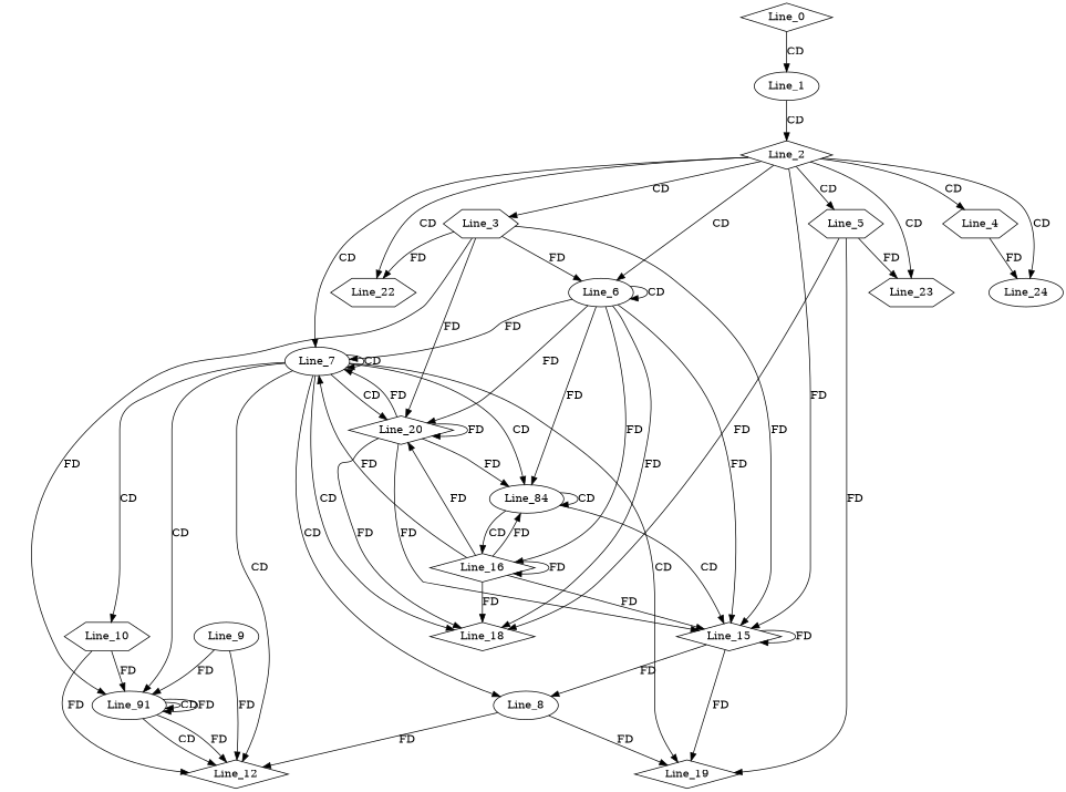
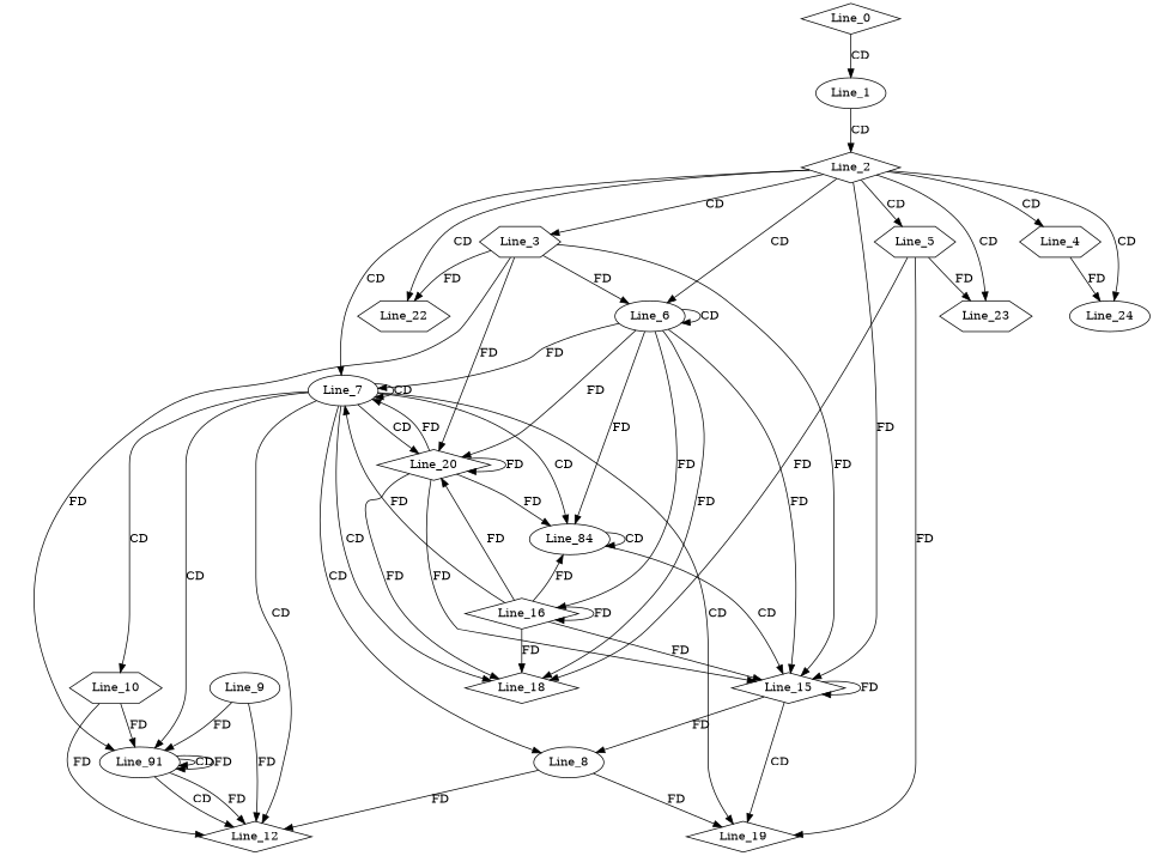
  digraph {
    node [shape=ellipse]
    Line_1
    Line_0 [shape=diamond]
    Line_2 [shape=diamond]
    Line_3 [shape=hexagon]
    Line_4 [shape=hexagon]
    Line_5 [shape=hexagon]
    Line_6
    Line_7
    Line_15 [shape=diamond]
    Line_22 [shape=hexagon]
    Line_23 [shape=hexagon]
    Line_24
    n13 [label=Line_91]
    Line_20 [shape=diamond]
    Line_18 [shape=diamond]
    Line_19 [shape=diamond]
    n17 [label=Line_84]
    Line_16 [shape=diamond]
    Line_8
    Line_10 [shape=hexagon]
    Line_12 [shape=diamond]
    Line_9
    Line_1 -> Line_2 [label=CD]
    Line_0 -> Line_1 [label=CD]
    Line_2 -> Line_3 [label=CD]
    Line_2 -> Line_4 [label=CD]
    Line_2 -> Line_5 [label=CD]
    Line_2 -> Line_6 [label=CD]
    Line_2 -> Line_7 [label=CD]
    Line_2 -> Line_15 [label=FD]
    Line_2 -> Line_22 [label=CD]
    Line_2 -> Line_23 [label=CD]
    Line_2 -> Line_24 [label=CD]
    Line_3 -> Line_6 [label=FD]
    Line_3 -> Line_15 [label=FD]
    Line_3 -> Line_22 [label=FD]
    Line_3 -> n13 [label=FD]
    Line_3 -> Line_20 [label=FD]
    Line_4 -> Line_24 [label=FD]
    Line_5 -> Line_23 [label=FD]
    Line_5 -> Line_18 [label=FD]
    Line_5 -> Line_19 [label=FD]
    Line_6 -> Line_6 [label=CD]
    Line_6 -> Line_7 [label=FD]
    Line_6 -> Line_15 [label=FD]
    Line_6 -> Line_20 [label=FD]
    Line_6 -> Line_18 [label=FD]
    Line_6 -> n17 [label=FD]
    Line_6 -> Line_16 [label=FD]
    Line_7 -> Line_7 [label=CD]
    Line_7 -> n13 [label=CD]
    Line_7 -> Line_20 [label=CD]
    Line_7 -> Line_18 [label=CD]
    Line_7 -> Line_19 [label=CD]
    Line_7 -> n17 [label=CD]
    Line_7 -> Line_8 [label=CD]
    Line_7 -> Line_10 [label=CD]
    Line_7 -> Line_12 [label=CD]
    Line_15 -> Line_15 [label=FD]
-   Line_15 -> Line_19 [label=FD]
+   Line_15 -> Line_19 [label=CD]
    Line_15 -> Line_8 [label=FD]
    n13 -> n13 [label=CD]
    n13 -> n13 [label=FD]
    n13 -> Line_12 [label=CD]
    n13 -> Line_12 [label=FD]
    Line_20 -> Line_7 [label=FD]
    Line_20 -> Line_15 [label=FD]
    Line_20 -> Line_20 [label=FD]
    Line_20 -> Line_18 [label=FD]
    Line_20 -> n17 [label=FD]
    n17 -> Line_15 [label=CD]
    n17 -> n17 [label=CD]
-   n17 -> Line_16 [label=CD]
    Line_16 -> Line_7 [label=FD]
    Line_16 -> Line_15 [label=FD]
    Line_16 -> Line_20 [label=FD]
    Line_16 -> Line_18 [label=FD]
    Line_16 -> n17 [label=FD]
    Line_16 -> Line_16 [label=FD]
    Line_8 -> Line_19 [label=FD]
    Line_8 -> Line_12 [label=FD]
    Line_10 -> n13 [label=FD]
    Line_10 -> Line_12 [label=FD]
    Line_9 -> n13 [label=FD]
    Line_9 -> Line_12 [label=FD]
  }
